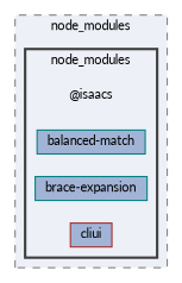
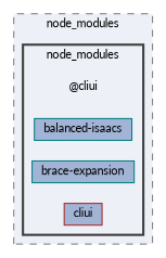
  digraph {
    compound=true
    rankdir=LR
    fontname=Lato
    node [fontname=Lato fontsize=10 shape=box color=teal fillcolor="#a2b4d6" style=filled]
-   n1 [height=0.2 label="@isaacs" shape=plaintext width=0.4 color=deeppink fillcolor="" style=""]
-   n2 [height=0.2 label="balanced-match" width=0.4]
+   n1 [height=0.2 label="@cliui" shape=plaintext width=0.4 color=deeppink fillcolor="" style=""]
+   n2 [height=0.2 label="balanced-isaacs" width=0.4]
    n3 [height=0.2 label="brace-expansion" width=0.4]
    n4 [color=brown height=0.2 label=cliui width=0.4]
    subgraph cluster_1 {
      bgcolor="#edf0f7"
      fontsize=10
      label=node_modules
      pencolor=grey50
      style="filled,dashed"
      subgraph cluster_2 {
        bgcolor="#edf0f7"
        fontsize=10
        pencolor=grey25
        style="filled,bold"
        n1
        n2
        n3
        n4
      }
    }
  }
